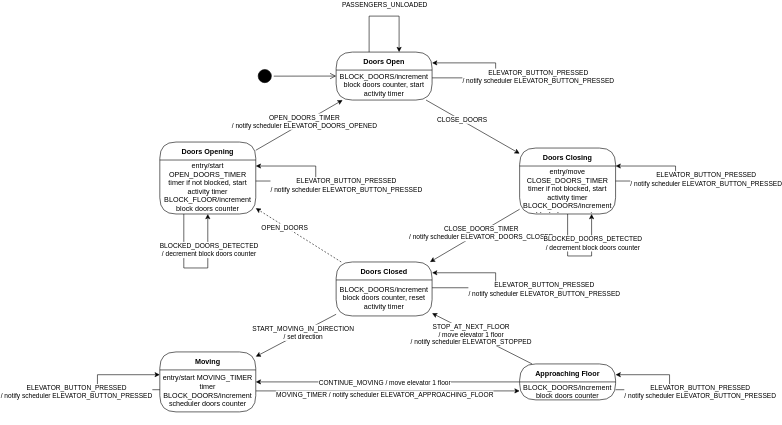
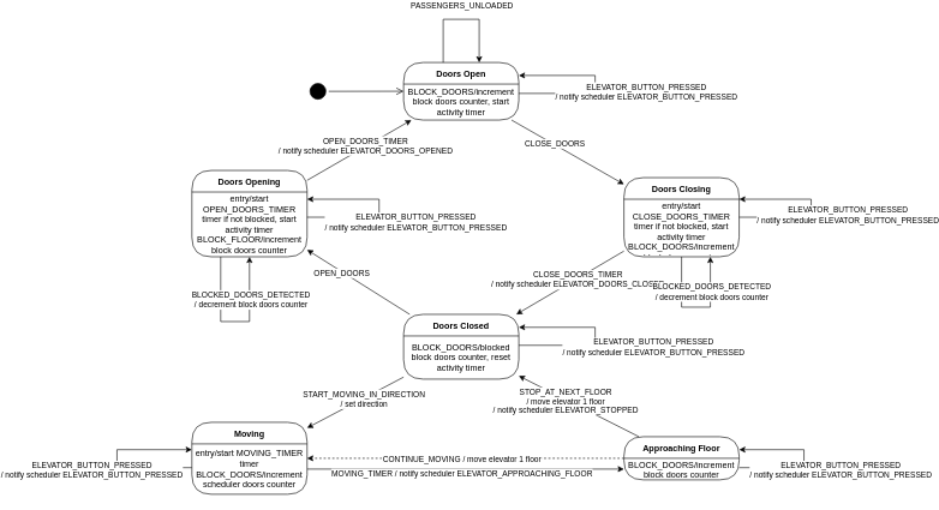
  <mxCell id="0" />
  <mxCell id="1" parent="0" />
  <mxCell id="2" style="edgeStyle=none;rounded=0;orthogonalLoop=1;jettySize=auto;html=1;" parent="1" source="4" target="14" edge="1"><mxGeometry relative="1" as="geometry" /></mxCell>
  <mxCell id="3" value="CLOSE_DOORS" style="edgeLabel;html=1;align=center;verticalAlign=middle;resizable=0;points=[];" parent="2" vertex="1" connectable="0"><mxGeometry x="-0.24" y="2" relative="1" as="geometry"><mxPoint as="offset" /></mxGeometry></mxCell>
  <mxCell id="4" value="Doors Open" style="swimlane;fontStyle=1;align=center;verticalAlign=middle;childLayout=stackLayout;horizontal=1;startSize=30;horizontalStack=0;resizeParent=0;resizeLast=1;container=0;fontColor=#000000;collapsible=0;rounded=1;arcSize=30;strokeColor=#000000;fillColor=#FFFFFF;swimlaneFillColor=#FFFFFF;dropTarget=0;" parent="1" vertex="1"><mxGeometry x="418" y="80" width="160" height="80" as="geometry" /></mxCell>
  <mxCell id="5" value="BLOCK_DOORS/increment block doors counter, start activity timer" style="text;html=1;strokeColor=none;fillColor=none;align=center;verticalAlign=middle;spacingLeft=4;spacingRight=4;whiteSpace=wrap;overflow=hidden;rotatable=0;fontColor=#000000;" parent="4" vertex="1"><mxGeometry y="30" width="160" height="50" as="geometry" /></mxCell>
  <mxCell id="6" style="edgeStyle=none;rounded=0;orthogonalLoop=1;jettySize=auto;html=1;" parent="1" source="8" target="4" edge="1"><mxGeometry relative="1" as="geometry" /></mxCell>
  <mxCell id="7" value="OPEN_DOORS_TIMER&lt;br&gt;/ notify scheduler ELEVATOR_DOORS_OPENED" style="edgeLabel;html=1;align=center;verticalAlign=middle;resizable=0;points=[];" parent="6" vertex="1" connectable="0"><mxGeometry x="0.12" y="1" relative="1" as="geometry"><mxPoint as="offset" /></mxGeometry></mxCell>
  <mxCell id="8" value="Doors Opening" style="swimlane;fontStyle=1;align=center;verticalAlign=middle;childLayout=stackLayout;horizontal=1;startSize=30;horizontalStack=0;resizeParent=0;resizeLast=1;container=0;fontColor=#000000;collapsible=0;rounded=1;arcSize=30;strokeColor=#000000;fillColor=#FFFFFF;swimlaneFillColor=#FFFFFF;dropTarget=0;" parent="1" vertex="1"><mxGeometry x="124" y="230" width="160" height="120" as="geometry" /></mxCell>
  <mxCell id="9" value="entry/start OPEN_DOORS_TIMER timer if not blocked, start activity timer&lt;br&gt;BLOCK_FLOOR/increment block doors counter" style="text;html=1;strokeColor=none;fillColor=none;align=center;verticalAlign=middle;spacingLeft=4;spacingRight=4;whiteSpace=wrap;overflow=hidden;rotatable=0;fontColor=#000000;" parent="8" vertex="1"><mxGeometry y="30" width="160" height="90" as="geometry" /></mxCell>
  <mxCell id="10" style="edgeStyle=orthogonalEdgeStyle;rounded=0;orthogonalLoop=1;jettySize=auto;html=1;entryX=0.5;entryY=1;entryDx=0;entryDy=0;exitX=0.25;exitY=1;exitDx=0;exitDy=0;" edge="1" parent="8" source="9" target="9"><mxGeometry relative="1" as="geometry"><mxPoint x="50.004" y="140" as="sourcePoint" /><mxPoint x="89.97" y="140" as="targetPoint" /><Array as="points"><mxPoint x="40" y="210" /><mxPoint x="80" y="210" /></Array></mxGeometry></mxCell>
  <mxCell id="11" value="BLOCKED_DOORS_DETECTED&lt;br&gt;/ decrement block doors counter" style="edgeLabel;html=1;align=center;verticalAlign=middle;resizable=0;points=[];" vertex="1" connectable="0" parent="10"><mxGeometry x="0.467" y="-1" relative="1" as="geometry"><mxPoint as="offset" /></mxGeometry></mxCell>
  <mxCell id="12" style="edgeStyle=none;rounded=0;orthogonalLoop=1;jettySize=auto;html=1;" parent="1" source="14" target="22" edge="1"><mxGeometry relative="1" as="geometry" /></mxCell>
  <mxCell id="13" value="CLOSE_DOORS_TIMER&lt;br&gt;/ notify scheduler ELEVATOR_DOORS_CLOSED" style="edgeLabel;html=1;align=center;verticalAlign=middle;resizable=0;points=[];" parent="12" vertex="1" connectable="0"><mxGeometry x="-0.118" y="1" relative="1" as="geometry"><mxPoint as="offset" /></mxGeometry></mxCell>
  <mxCell id="14" value="Doors Closing" style="swimlane;fontStyle=1;align=center;verticalAlign=middle;childLayout=stackLayout;horizontal=1;startSize=30;horizontalStack=0;resizeParent=0;resizeLast=1;container=0;fontColor=#000000;collapsible=0;rounded=1;arcSize=30;strokeColor=#000000;fillColor=#FFFFFF;swimlaneFillColor=#FFFFFF;dropTarget=0;" parent="1" vertex="1"><mxGeometry x="724" y="240" width="160" height="110" as="geometry" /></mxCell>
- <mxCell id="15" value="entry/move CLOSE_DOORS_TIMER timer if not blocked, start activity timer&lt;br&gt;BLOCK_DOORS/increment block doors counter" style="text;html=1;strokeColor=none;fillColor=none;align=center;verticalAlign=middle;spacingLeft=4;spacingRight=4;whiteSpace=wrap;overflow=hidden;rotatable=0;fontColor=#000000;" parent="14" vertex="1"><mxGeometry y="30" width="160" height="80" as="geometry" /></mxCell>
+ <mxCell id="15" value="entry/start CLOSE_DOORS_TIMER timer if not blocked, start activity timer&lt;br&gt;BLOCK_DOORS/increment block doors counter" style="text;html=1;strokeColor=none;fillColor=none;align=center;verticalAlign=middle;spacingLeft=4;spacingRight=4;whiteSpace=wrap;overflow=hidden;rotatable=0;fontColor=#000000;" parent="14" vertex="1"><mxGeometry y="30" width="160" height="80" as="geometry" /></mxCell>
  <mxCell id="16" style="edgeStyle=orthogonalEdgeStyle;rounded=0;orthogonalLoop=1;jettySize=auto;html=1;entryX=0.75;entryY=1;entryDx=0;entryDy=0;" edge="1" parent="14" source="14" target="15"><mxGeometry relative="1" as="geometry"><Array as="points"><mxPoint x="80" y="180" /><mxPoint x="120" y="180" /></Array></mxGeometry></mxCell>
  <mxCell id="17" value="BLOCKED_DOORS_DETECTED&lt;br&gt;/ decrement block doors counter" style="edgeLabel;html=1;align=center;verticalAlign=middle;resizable=0;points=[];" vertex="1" connectable="0" parent="16"><mxGeometry x="0.467" y="-1" relative="1" as="geometry"><mxPoint as="offset" /></mxGeometry></mxCell>
  <mxCell id="18" style="edgeStyle=none;rounded=0;orthogonalLoop=1;jettySize=auto;html=1;" parent="1" source="22" target="28" edge="1"><mxGeometry relative="1" as="geometry" /></mxCell>
  <mxCell id="19" value="START_MOVING_IN_DIRECTION&lt;br&gt;/ set direction" style="edgeLabel;html=1;align=center;verticalAlign=middle;resizable=0;points=[];" parent="18" vertex="1" connectable="0"><mxGeometry x="-0.174" y="1" relative="1" as="geometry"><mxPoint as="offset" /></mxGeometry></mxCell>
- <mxCell id="20" style="edgeStyle=none;rounded=0;orthogonalLoop=1;jettySize=auto;html=1;dashed=1;" parent="1" source="22" target="8" edge="1"><mxGeometry relative="1" as="geometry" /></mxCell>
+ <mxCell id="20" style="edgeStyle=none;rounded=0;orthogonalLoop=1;jettySize=auto;html=1;" parent="1" source="22" target="8" edge="1"><mxGeometry relative="1" as="geometry" /></mxCell>
  <mxCell id="21" value="OPEN_DOORS" style="edgeLabel;html=1;align=center;verticalAlign=middle;resizable=0;points=[];" parent="20" vertex="1" connectable="0"><mxGeometry x="0.324" y="2" relative="1" as="geometry"><mxPoint as="offset" /></mxGeometry></mxCell>
  <mxCell id="22" value="Doors Closed" style="swimlane;fontStyle=1;align=center;verticalAlign=middle;childLayout=stackLayout;horizontal=1;startSize=30;horizontalStack=0;resizeParent=0;resizeLast=1;container=0;fontColor=#000000;collapsible=0;rounded=1;arcSize=30;strokeColor=#000000;fillColor=#FFFFFF;swimlaneFillColor=#FFFFFF;dropTarget=0;" parent="1" vertex="1"><mxGeometry x="418" y="430" width="160" height="90" as="geometry" /></mxCell>
- <mxCell id="23" value="BLOCK_DOORS/increment block doors counter, reset activity timer" style="text;html=1;strokeColor=none;fillColor=none;align=center;verticalAlign=middle;spacingLeft=4;spacingRight=4;whiteSpace=wrap;overflow=hidden;rotatable=0;fontColor=#000000;" parent="22" vertex="1"><mxGeometry y="30" width="160" height="60" as="geometry" /></mxCell>
+ <mxCell id="23" value="BLOCK_DOORS/blocked block doors counter, reset activity timer" style="text;html=1;strokeColor=none;fillColor=none;align=center;verticalAlign=middle;spacingLeft=4;spacingRight=4;whiteSpace=wrap;overflow=hidden;rotatable=0;fontColor=#000000;" parent="22" vertex="1"><mxGeometry y="30" width="160" height="60" as="geometry" /></mxCell>
  <mxCell id="24" style="edgeStyle=orthogonalEdgeStyle;rounded=0;orthogonalLoop=1;jettySize=auto;html=1;" parent="22" source="23" target="22" edge="1"><mxGeometry relative="1" as="geometry"><mxPoint x="186" y="17.5" as="targetPoint" /><Array as="points"><mxPoint x="266" y="43" /><mxPoint x="266" y="18" /></Array><mxPoint x="186" y="42.5" as="sourcePoint" /></mxGeometry></mxCell>
  <mxCell id="25" value="ELEVATOR_BUTTON_PRESSED&lt;br style=&quot;border-color: var(--border-color);&quot;&gt;/ notify scheduler ELEVATOR_BUTTON_PRESSED" style="edgeLabel;html=1;align=center;verticalAlign=middle;resizable=0;points=[];" parent="24" vertex="1" connectable="0"><mxGeometry x="-0.002" relative="1" as="geometry"><mxPoint x="80" y="14" as="offset" /></mxGeometry></mxCell>
  <mxCell id="26" style="edgeStyle=none;rounded=0;orthogonalLoop=1;jettySize=auto;html=1;" parent="1" source="29" target="35" edge="1"><mxGeometry relative="1" as="geometry" /></mxCell>
  <mxCell id="27" value="MOVING_TIMER / notify scheduler ELEVATOR_APPROACHING_FLOOR" style="edgeLabel;html=1;align=center;verticalAlign=middle;resizable=0;points=[];" parent="26" vertex="1" connectable="0"><mxGeometry x="-0.458" y="-1" relative="1" as="geometry"><mxPoint x="95" y="4" as="offset" /></mxGeometry></mxCell>
  <mxCell id="28" value="Moving" style="swimlane;fontStyle=1;align=center;verticalAlign=middle;childLayout=stackLayout;horizontal=1;startSize=30;horizontalStack=0;resizeParent=0;resizeLast=1;container=0;fontColor=#000000;collapsible=0;rounded=1;arcSize=30;strokeColor=#000000;fillColor=#FFFFFF;swimlaneFillColor=#FFFFFF;dropTarget=0;" parent="1" vertex="1"><mxGeometry x="124" y="580" width="160" height="100" as="geometry" /></mxCell>
  <mxCell id="29" value="entry/start MOVING_TIMER timer&lt;br&gt;BLOCK_DOORS/increment scheduler doors counter" style="text;html=1;strokeColor=none;fillColor=none;align=center;verticalAlign=middle;spacingLeft=4;spacingRight=4;whiteSpace=wrap;overflow=hidden;rotatable=0;fontColor=#000000;" parent="28" vertex="1"><mxGeometry y="30" width="160" height="70" as="geometry" /></mxCell>
- <mxCell id="30" style="edgeStyle=none;rounded=0;orthogonalLoop=1;jettySize=auto;html=1;" parent="1" source="34" target="28" edge="1"><mxGeometry relative="1" as="geometry" /></mxCell>
+ <mxCell id="30" style="edgeStyle=none;rounded=0;orthogonalLoop=1;jettySize=auto;html=1;dashed=1;" parent="1" source="34" target="28" edge="1"><mxGeometry relative="1" as="geometry" /></mxCell>
  <mxCell id="31" value="CONTINUE_MOVING / move elevator 1 floor" style="edgeLabel;html=1;align=center;verticalAlign=middle;resizable=0;points=[];" parent="30" vertex="1" connectable="0"><mxGeometry x="0.383" y="-2" relative="1" as="geometry"><mxPoint x="78" y="2" as="offset" /></mxGeometry></mxCell>
  <mxCell id="32" style="edgeStyle=none;rounded=0;orthogonalLoop=1;jettySize=auto;html=1;" parent="1" source="34" target="22" edge="1"><mxGeometry relative="1" as="geometry" /></mxCell>
  <mxCell id="33" value="STOP_AT_NEXT_FLOOR&lt;br&gt;/ move elevator 1 floor&lt;br&gt;/ notify scheduler ELEVATOR_STOPPED" style="edgeLabel;html=1;align=center;verticalAlign=middle;resizable=0;points=[];" parent="32" vertex="1" connectable="0"><mxGeometry x="0.222" y="2" relative="1" as="geometry"><mxPoint as="offset" /></mxGeometry></mxCell>
  <mxCell id="34" value="Approaching Floor" style="swimlane;fontStyle=1;align=center;verticalAlign=middle;childLayout=stackLayout;horizontal=1;startSize=30;horizontalStack=0;resizeParent=0;resizeLast=1;container=0;fontColor=#000000;collapsible=0;rounded=1;arcSize=30;strokeColor=#000000;fillColor=#FFFFFF;swimlaneFillColor=#FFFFFF;dropTarget=0;" parent="1" vertex="1"><mxGeometry x="724" y="600" width="160" height="60" as="geometry" /></mxCell>
  <mxCell id="35" value="BLOCK_DOORS/increment block doors counter" style="text;html=1;strokeColor=none;fillColor=none;align=center;verticalAlign=middle;spacingLeft=4;spacingRight=4;whiteSpace=wrap;overflow=hidden;rotatable=0;fontColor=#000000;" parent="34" vertex="1"><mxGeometry y="30" width="160" height="30" as="geometry" /></mxCell>
  <mxCell id="36" style="edgeStyle=orthogonalEdgeStyle;rounded=0;orthogonalLoop=1;jettySize=auto;html=1;" parent="1" source="4" target="4" edge="1"><mxGeometry relative="1" as="geometry"><mxPoint x="523" y="70" as="targetPoint" /><Array as="points"><mxPoint x="473" y="20" /><mxPoint x="523" y="20" /></Array><mxPoint x="473" y="70" as="sourcePoint" /></mxGeometry></mxCell>
  <mxCell id="37" value="PASSENGERS_UNLOADED" style="edgeLabel;html=1;align=center;verticalAlign=middle;resizable=0;points=[];" parent="36" vertex="1" connectable="0"><mxGeometry x="0.259" relative="1" as="geometry"><mxPoint x="-22" y="-20" as="offset" /></mxGeometry></mxCell>
  <mxCell id="38" style="edgeStyle=orthogonalEdgeStyle;rounded=0;orthogonalLoop=1;jettySize=auto;html=1;" parent="1" source="14" target="14" edge="1"><mxGeometry relative="1" as="geometry"><mxPoint x="904" y="270" as="targetPoint" /><Array as="points"><mxPoint x="984" y="295" /><mxPoint x="984" y="270" /></Array><mxPoint x="904" y="295" as="sourcePoint" /></mxGeometry></mxCell>
  <mxCell id="39" value="ELEVATOR_BUTTON_PRESSED&lt;br style=&quot;border-color: var(--border-color);&quot;&gt;/ notify scheduler ELEVATOR_BUTTON_PRESSED" style="edgeLabel;html=1;align=center;verticalAlign=middle;resizable=0;points=[];" parent="38" vertex="1" connectable="0"><mxGeometry x="-0.002" relative="1" as="geometry"><mxPoint x="50" y="8" as="offset" /></mxGeometry></mxCell>
  <mxCell id="40" style="edgeStyle=orthogonalEdgeStyle;rounded=0;orthogonalLoop=1;jettySize=auto;html=1;" parent="1" source="4" target="4" edge="1"><mxGeometry relative="1" as="geometry"><mxPoint x="584" y="97.5" as="targetPoint" /><Array as="points"><mxPoint x="684" y="123" /><mxPoint x="684" y="98" /></Array><mxPoint x="584" y="122.5" as="sourcePoint" /></mxGeometry></mxCell>
  <mxCell id="41" value="ELEVATOR_BUTTON_PRESSED&lt;br style=&quot;border-color: var(--border-color);&quot;&gt;/ notify scheduler ELEVATOR_BUTTON_PRESSED" style="edgeLabel;html=1;align=center;verticalAlign=middle;resizable=0;points=[];" parent="40" vertex="1" connectable="0"><mxGeometry x="-0.002" relative="1" as="geometry"><mxPoint x="70" y="9" as="offset" /></mxGeometry></mxCell>
  <mxCell id="42" style="edgeStyle=orthogonalEdgeStyle;rounded=0;orthogonalLoop=1;jettySize=auto;html=1;" parent="1" source="8" target="8" edge="1"><mxGeometry relative="1" as="geometry"><mxPoint x="304" y="270" as="targetPoint" /><Array as="points"><mxPoint x="384" y="295" /><mxPoint x="384" y="270" /></Array><mxPoint x="304" y="295" as="sourcePoint" /></mxGeometry></mxCell>
  <mxCell id="43" value="ELEVATOR_BUTTON_PRESSED&lt;br style=&quot;border-color: var(--border-color);&quot;&gt;/ notify scheduler ELEVATOR_BUTTON_PRESSED" style="edgeLabel;html=1;align=center;verticalAlign=middle;resizable=0;points=[];" parent="42" vertex="1" connectable="0"><mxGeometry x="-0.002" relative="1" as="geometry"><mxPoint x="50" y="18" as="offset" /></mxGeometry></mxCell>
  <mxCell id="44" style="edgeStyle=orthogonalEdgeStyle;rounded=0;orthogonalLoop=1;jettySize=auto;html=1;" parent="1" source="34" target="34" edge="1"><mxGeometry relative="1" as="geometry"><mxPoint x="904" y="617.5" as="targetPoint" /><Array as="points"><mxPoint x="974" y="643" /><mxPoint x="974" y="618" /></Array><mxPoint x="904" y="642.5" as="sourcePoint" /></mxGeometry></mxCell>
  <mxCell id="45" value="ELEVATOR_BUTTON_PRESSED&lt;br style=&quot;border-color: var(--border-color);&quot;&gt;/ notify scheduler ELEVATOR_BUTTON_PRESSED" style="edgeLabel;html=1;align=center;verticalAlign=middle;resizable=0;points=[];" parent="44" vertex="1" connectable="0"><mxGeometry x="-0.002" relative="1" as="geometry"><mxPoint x="50" y="15" as="offset" /></mxGeometry></mxCell>
  <mxCell id="46" style="edgeStyle=orthogonalEdgeStyle;rounded=0;orthogonalLoop=1;jettySize=auto;html=1;" parent="1" source="28" target="28" edge="1"><mxGeometry relative="1" as="geometry"><mxPoint x="-86" y="617.5" as="targetPoint" /><Array as="points"><mxPoint x="20" y="643" /><mxPoint x="20" y="618" /></Array><mxPoint x="-86" y="642.5" as="sourcePoint" /></mxGeometry></mxCell>
  <mxCell id="47" value="ELEVATOR_BUTTON_PRESSED&lt;br style=&quot;border-color: var(--border-color);&quot;&gt;/ notify scheduler ELEVATOR_BUTTON_PRESSED" style="edgeLabel;html=1;align=center;verticalAlign=middle;resizable=0;points=[];" parent="46" vertex="1" connectable="0"><mxGeometry x="-0.002" relative="1" as="geometry"><mxPoint x="-36" y="15" as="offset" /></mxGeometry></mxCell>
  <mxCell id="48" value="" style="ellipse;html=1;shape=startState;fillColor=#000000;strokeColor=#000000;" parent="1" vertex="1"><mxGeometry x="284" y="105" width="30" height="30" as="geometry" /></mxCell>
  <mxCell id="49" value="" style="html=1;verticalAlign=bottom;endArrow=open;endSize=8;strokeColor=#000000;rounded=0;entryX=0;entryY=0.5;entryDx=0;entryDy=0;" parent="1" source="48" target="4" edge="1"><mxGeometry relative="1" as="geometry"><mxPoint x="229" y="130" as="targetPoint" /></mxGeometry></mxCell>
